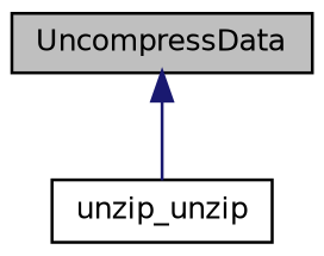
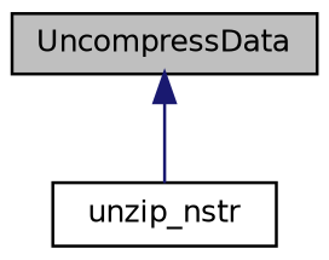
  digraph {
    rankdir=TB
    node [color=black fontname=Helvetica fontsize=10 shape=record style=filled]
    n1 [fillcolor=grey75 fontcolor=black height=0.2 label=UncompressData width=0.4]
-   n2 [fillcolor=white height=0.2 label=unzip_unzip width=0.4]
+   n2 [fillcolor=white height=0.2 label=unzip_nstr width=0.4]
    n1 -> n2 [color=midnightblue dir=back fontname=Helvetica fontsize=10 labelfontname=Helvetica labelfontsize=10 style=solid]
  }
